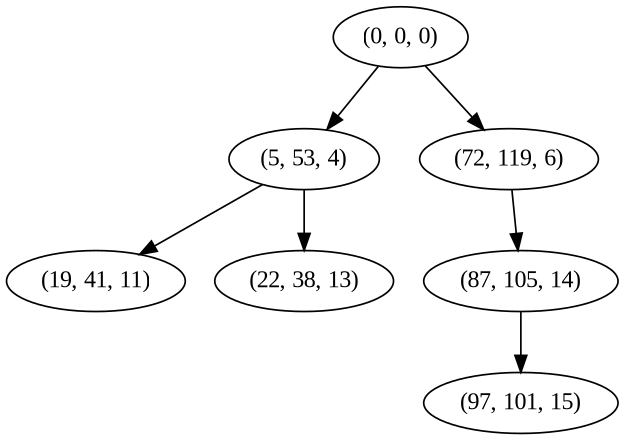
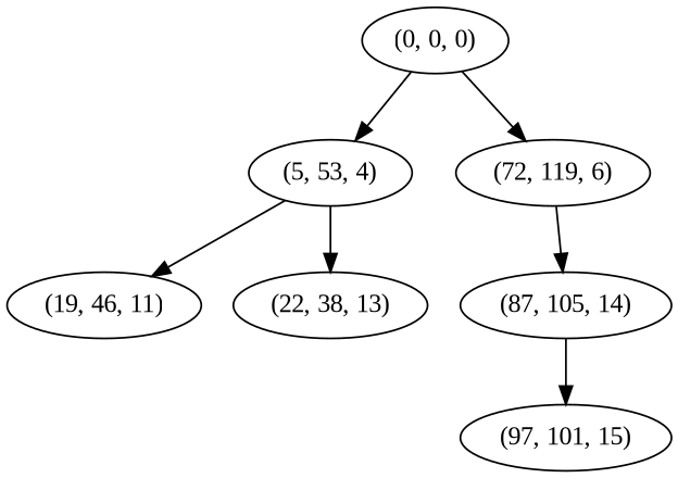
  digraph {
    fontname="Liberation Serif"
    node [fontname="Liberation Serif"]
    edge [fontname="Liberation Serif"]
    "(0, 0, 0)"
    "(5, 53, 4)"
    "(72, 119, 6)"
-   "(19, 41, 11)"
+   "(19, 41, 11)" [label="(19, 46, 11)"]
    "(22, 38, 13)"
    "(87, 105, 14)"
    n7 [label="(97, 101, 15)"]
    "(0, 0, 0)" -> "(5, 53, 4)"
    "(0, 0, 0)" -> "(72, 119, 6)"
    "(5, 53, 4)" -> "(19, 41, 11)"
    "(5, 53, 4)" -> "(22, 38, 13)"
    "(72, 119, 6)" -> "(87, 105, 14)"
    "(87, 105, 14)" -> n7
  }
